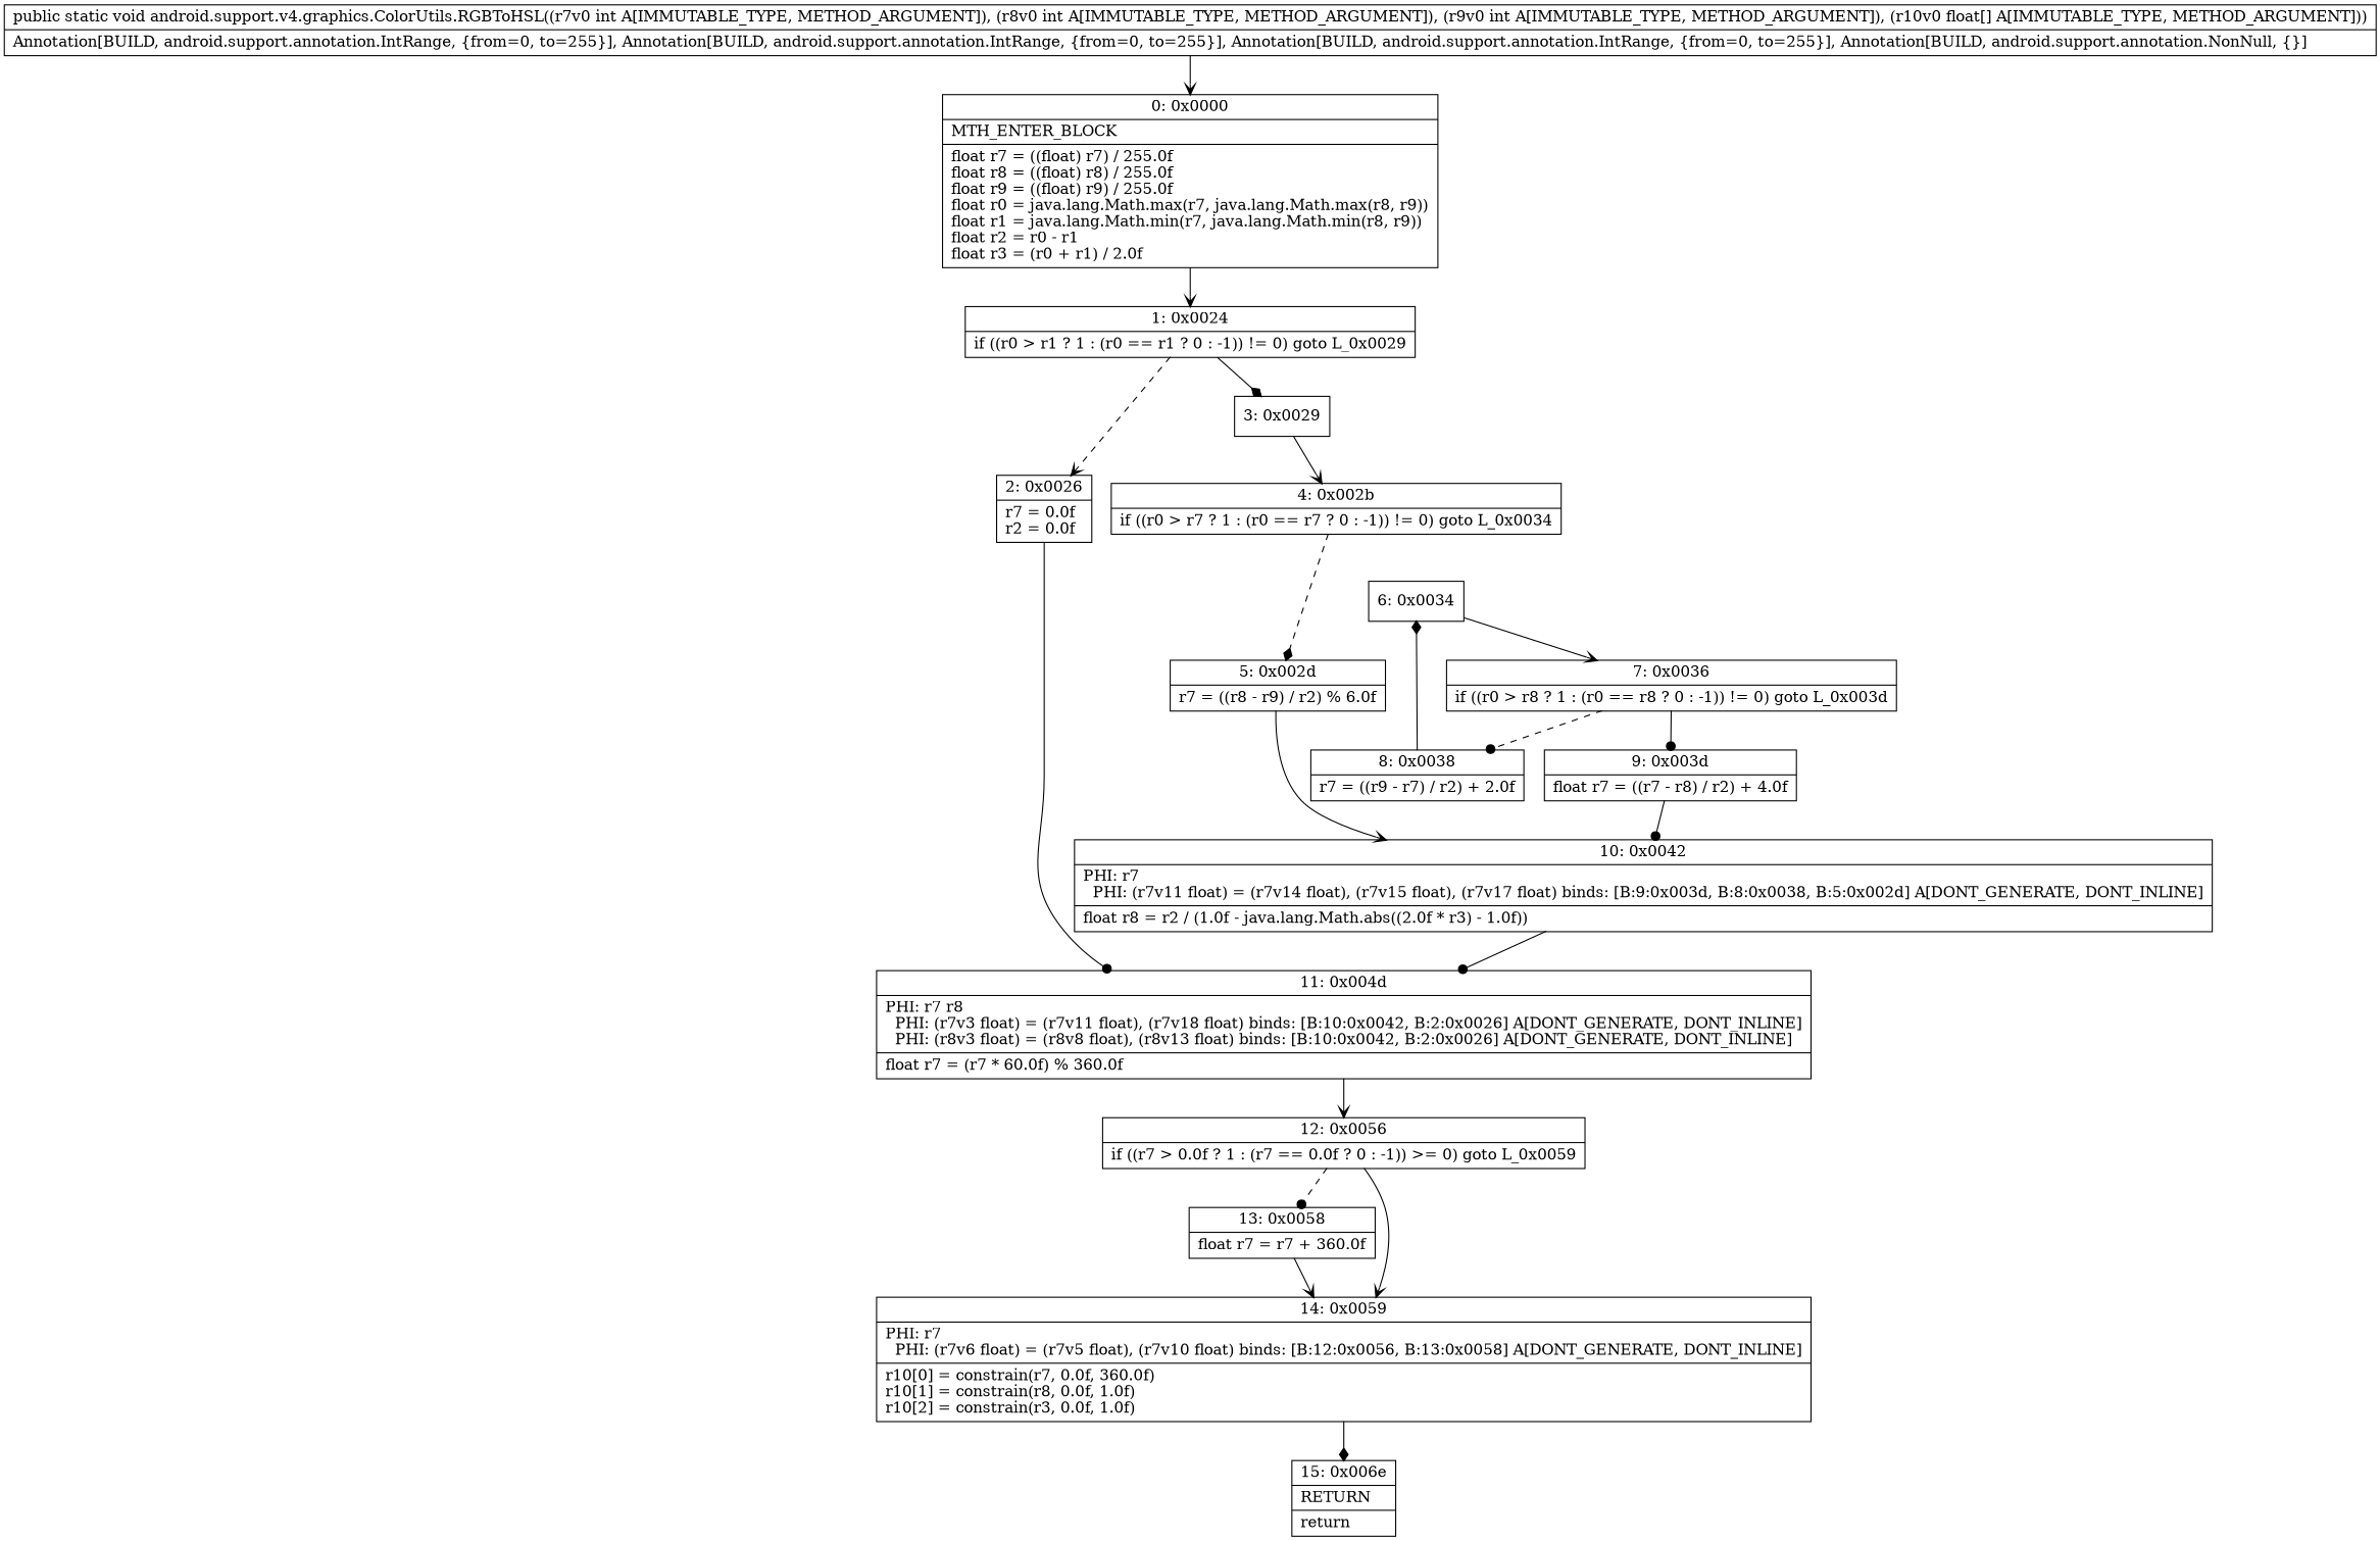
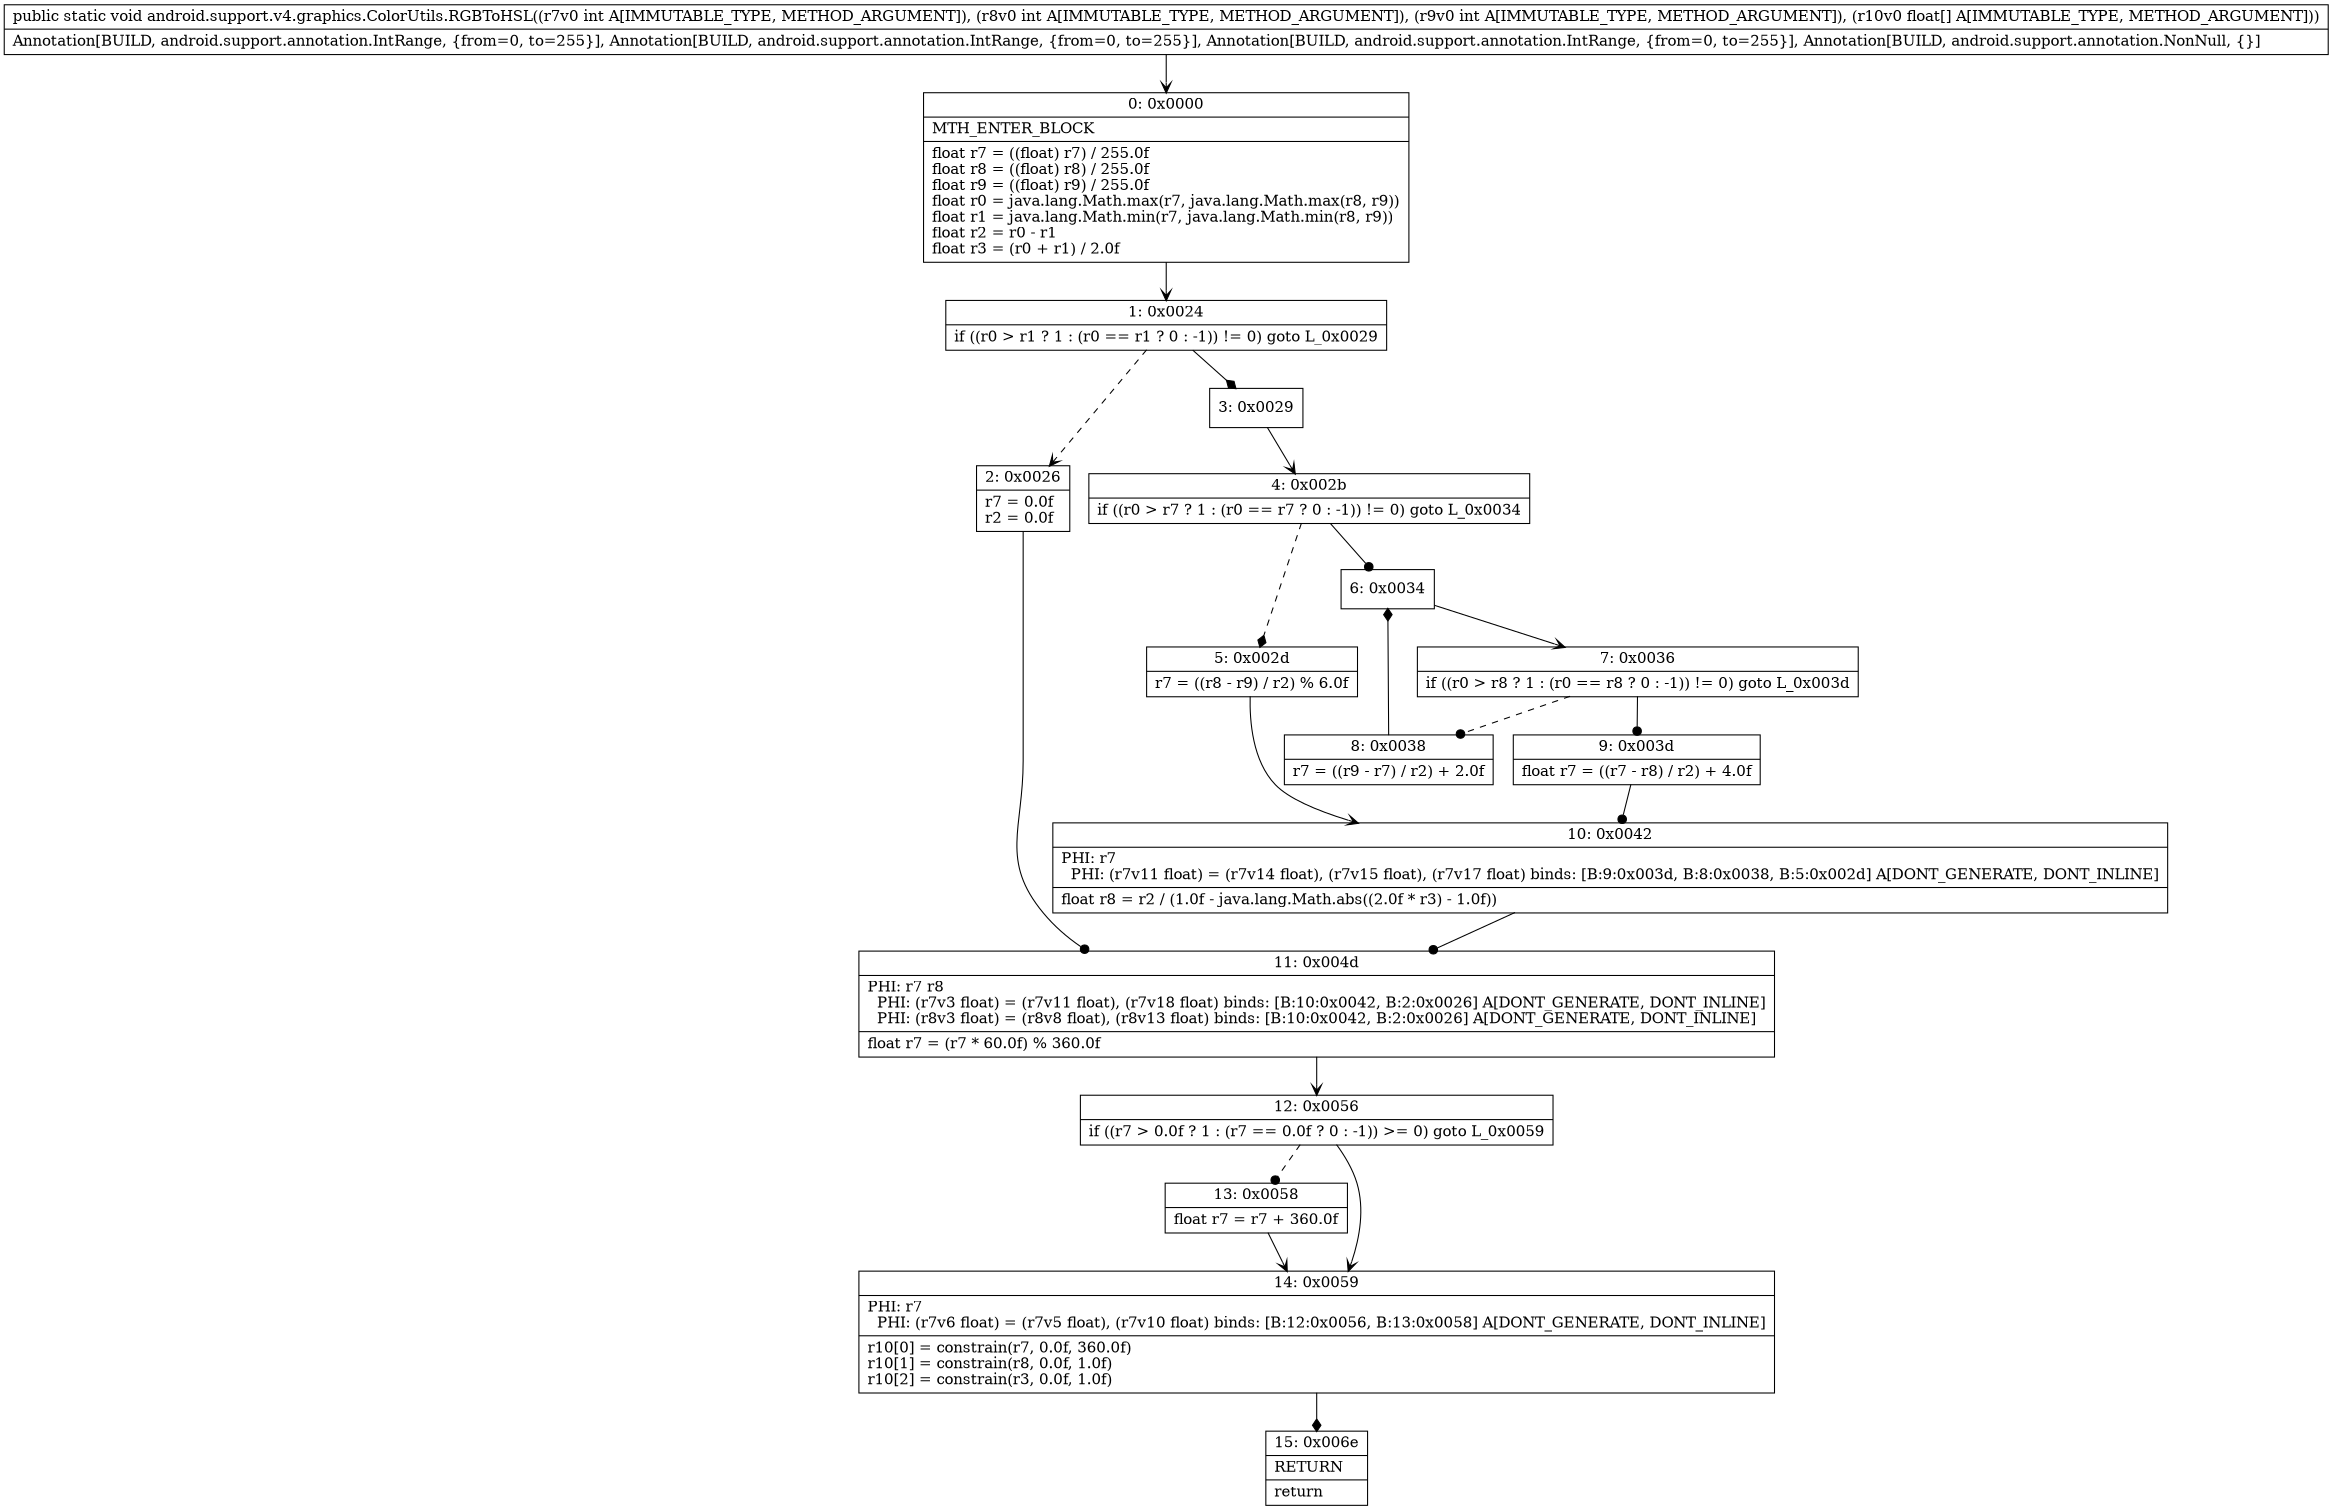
  digraph {
    node [shape=record]
    edge [arrowhead=vee]
    n1 [label="{0\:\ 0x0000|MTH_ENTER_BLOCK\l|float r7 = ((float) r7) \/ 255.0f\lfloat r8 = ((float) r8) \/ 255.0f\lfloat r9 = ((float) r9) \/ 255.0f\lfloat r0 = java.lang.Math.max(r7, java.lang.Math.max(r8, r9))\lfloat r1 = java.lang.Math.min(r7, java.lang.Math.min(r8, r9))\lfloat r2 = r0 \- r1\lfloat r3 = (r0 + r1) \/ 2.0f\l}"]
    n2 [label="{1\:\ 0x0024|if ((r0 \> r1 ? 1 : (r0 == r1 ? 0 : \-1)) != 0) goto L_0x0029\l}"]
    n3 [label="{2\:\ 0x0026|r7 = 0.0f\lr2 = 0.0f\l}"]
    n4 [label="{3\:\ 0x0029}"]
    n5 [label="{11\:\ 0x004d|PHI: r7 r8 \l  PHI: (r7v3 float) = (r7v11 float), (r7v18 float) binds: [B:10:0x0042, B:2:0x0026] A[DONT_GENERATE, DONT_INLINE]\l  PHI: (r8v3 float) = (r8v8 float), (r8v13 float) binds: [B:10:0x0042, B:2:0x0026] A[DONT_GENERATE, DONT_INLINE]\l|float r7 = (r7 * 60.0f) % 360.0f\l}"]
    n6 [label="{4\:\ 0x002b|if ((r0 \> r7 ? 1 : (r0 == r7 ? 0 : \-1)) != 0) goto L_0x0034\l}"]
    n7 [label="{12\:\ 0x0056|if ((r7 \> 0.0f ? 1 : (r7 == 0.0f ? 0 : \-1)) \>= 0) goto L_0x0059\l}"]
    n8 [label="{5\:\ 0x002d|r7 = ((r8 \- r9) \/ r2) % 6.0f\l}"]
    n9 [label="{6\:\ 0x0034}"]
    n10 [label="{10\:\ 0x0042|PHI: r7 \l  PHI: (r7v11 float) = (r7v14 float), (r7v15 float), (r7v17 float) binds: [B:9:0x003d, B:8:0x0038, B:5:0x002d] A[DONT_GENERATE, DONT_INLINE]\l|float r8 = r2 \/ (1.0f \- java.lang.Math.abs((2.0f * r3) \- 1.0f))\l}"]
    n11 [label="{7\:\ 0x0036|if ((r0 \> r8 ? 1 : (r0 == r8 ? 0 : \-1)) != 0) goto L_0x003d\l}"]
    n12 [label="{8\:\ 0x0038|r7 = ((r9 \- r7) \/ r2) + 2.0f\l}"]
    n13 [label="{9\:\ 0x003d|float r7 = ((r7 \- r8) \/ r2) + 4.0f\l}"]
    n14 [label="{13\:\ 0x0058|float r7 = r7 + 360.0f\l}"]
    n15 [label="{14\:\ 0x0059|PHI: r7 \l  PHI: (r7v6 float) = (r7v5 float), (r7v10 float) binds: [B:12:0x0056, B:13:0x0058] A[DONT_GENERATE, DONT_INLINE]\l|r10[0] = constrain(r7, 0.0f, 360.0f)\lr10[1] = constrain(r8, 0.0f, 1.0f)\lr10[2] = constrain(r3, 0.0f, 1.0f)\l}"]
    n16 [label="{15\:\ 0x006e|RETURN\l|return\l}"]
    n17 [label="{public static void android.support.v4.graphics.ColorUtils.RGBToHSL((r7v0 int A[IMMUTABLE_TYPE, METHOD_ARGUMENT]), (r8v0 int A[IMMUTABLE_TYPE, METHOD_ARGUMENT]), (r9v0 int A[IMMUTABLE_TYPE, METHOD_ARGUMENT]), (r10v0 float[] A[IMMUTABLE_TYPE, METHOD_ARGUMENT]))  | Annotation[BUILD, android.support.annotation.IntRange, \{from=0, to=255\}], Annotation[BUILD, android.support.annotation.IntRange, \{from=0, to=255\}], Annotation[BUILD, android.support.annotation.IntRange, \{from=0, to=255\}], Annotation[BUILD, android.support.annotation.NonNull, \{\}]\l}"]
    n1 -> n2
    n2 -> n3 [style=dashed]
    n2 -> n4 [arrowhead=diamond]
    n3 -> n5 [arrowhead=dot]
    n4 -> n6
    n5 -> n7
    n6 -> n8 [arrowhead=diamond style=dashed]
+   n6 -> n9 [arrowhead=dot]
    n7 -> n14 [arrowhead=dot style=dashed]
    n7 -> n15
    n8 -> n10
    n9 -> n11
    n10 -> n5 [arrowhead=dot]
    n11 -> n12 [arrowhead=dot style=dashed]
    n11 -> n13 [arrowhead=dot]
    n12 -> n9 [arrowhead=diamond]
    n13 -> n10 [arrowhead=dot]
    n14 -> n15
    n15 -> n16 [arrowhead=diamond]
    n17 -> n1
  }
